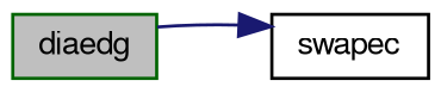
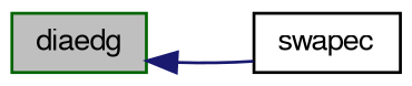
  digraph {
    rankdir=LR
    node [fontname=FreeSans fontsize=10 shape=record]
    n1 [color=darkgreen fillcolor=grey75 fontcolor=black height=0.2 label=diaedg style=filled width=0.4]
    n2 [color=black height=0.2 label=swapec width=0.4]
-   n2 -> n1 [color=midnightblue dir=back fontname=FreeSans fontsize=10 labelfontname=FreeSans labelfontsize=10 style=solid]
+   n1 -> n2 [color=midnightblue dir=back fontname=FreeSans fontsize=10 labelfontname=FreeSans labelfontsize=10 style=solid]
  }
